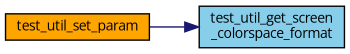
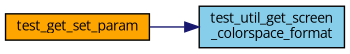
  digraph {
    rankdir=LR
    fontname="Open Sans"
    node [color=black fontname="Open Sans" fontsize=10 shape=record style=filled]
-   n1 [fillcolor=orange fontcolor=black height=0.2 label=test_util_set_param width=0.4]
+   n1 [fillcolor=orange fontcolor=black height=0.2 label=test_get_set_param width=0.4]
    n2 [fillcolor=skyblue height=0.2 label="test_util_get_screen\l_colorspace_format" width=0.4]
    n1 -> n2 [color=midnightblue fontname="Open Sans" fontsize=10 labelfontname=Helvetica labelfontsize=10 style=solid]
  }
